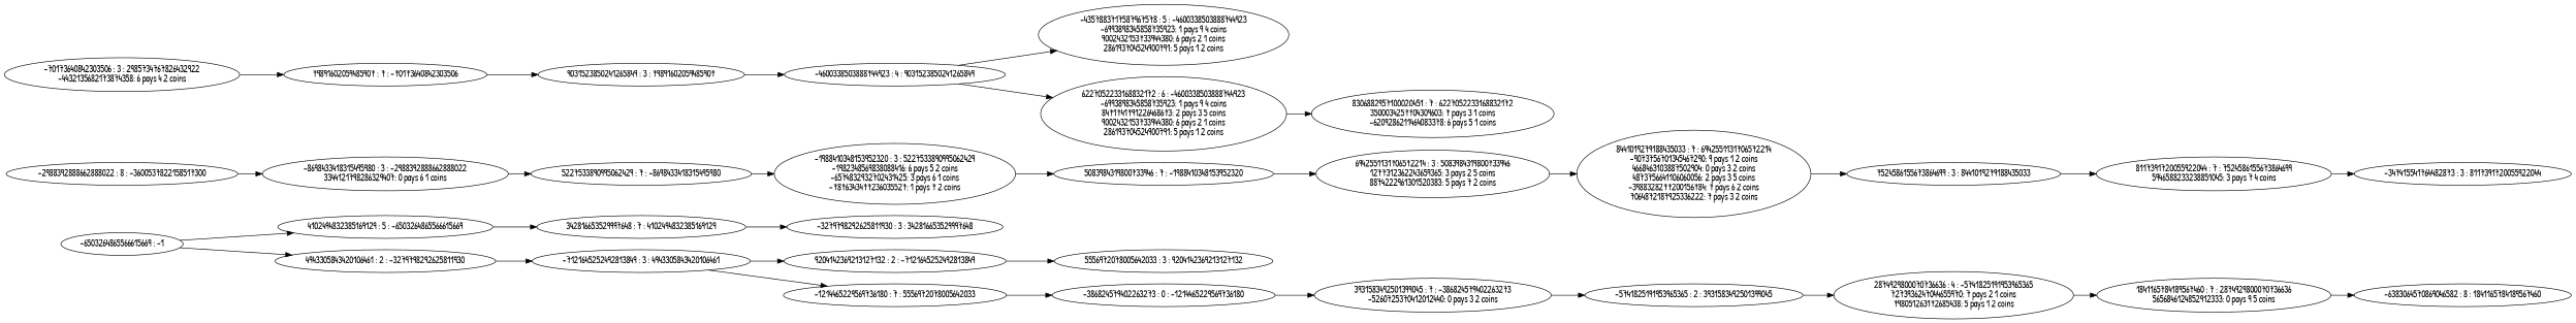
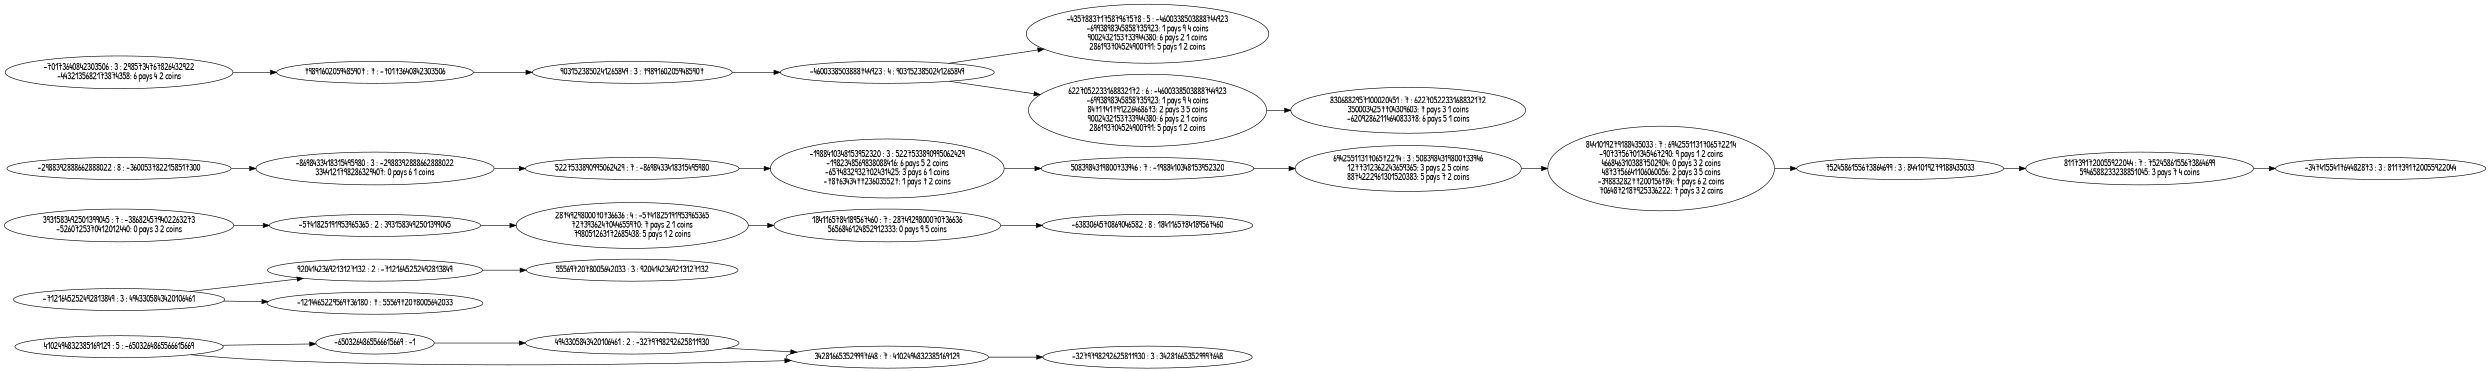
  digraph {
    fontname="Patrick Hand"
    rankdir=LR
    node [fontname="Patrick Hand"]
    edge [fontname="Patrick Hand"]
    n1 [label="-6503264865566615669 : -1"]
    n2 [label="4102494832385169129 : 5 : -6503264865566615669\n"]
    n3 [label="4943305843420106461 : 2 : -3279798292625811930\n"]
    n4 [label="342816653529997648 : 7 : 4102494832385169129\n"]
    n5 [label="-3279798292625811930 : 3 : 342816653529997648\n"]
    n6 [label="-7121645252492813849 : 3 : 4943305843420106461\n"]
    n7 [label="9204142369213127132 : 2 : -7121645252492813849\n"]
    n8 [label="-1214465229569736180 : 7 : 5556972078005642033\n"]
    n9 [label="5556972078005642033 : 3 : 9204142369213127132\n"]
-   n10 [label="-386824579402263273 : 0 : -1214465229569736180\n"]
    n11 [label="3931583492501399045 : 7 : -386824579402263273\n-5260725370412012440: 0 pays 3 2 coins\n"]
    n12 [label="-5741825191953965365 : 2 : 3931583492501399045\n"]
    n13 [label="2874929800070736636 : 4 : -5741825191953965365\n7273936247044655970: 7 pays 2 1 coins\n798051263172685438: 5 pays 1 2 coins\n"]
    n14 [label="1841165784189567460 : 7 : 2874929800070736636\n5656846124852912333: 0 pays 9 5 coins\n"]
    n15 [label="-6383064570869046582 : 8 : 1841165784189567460\n"]
    n16 [label="-2988392888662888022 : 8 : -3600537822158517300\n"]
    n17 [label="-8698433418315495980 : 3 : -2988392888662888022\n3344121798286329407: 0 pays 6 1 coins\n"]
    n18 [label="5227533890995062429 : 7 : -8698433418315495980\n"]
    n19 [label="-1988410348153952320 : 3 : 5227533890995062429\n-1982348569838088416: 6 pays 5 2 coins\n-6574832932702431425: 3 pays 6 1 coins\n-7876343477236035527: 1 pays 7 2 coins\n"]
    n20 [label="5083984319800733946 : 7 : -1988410348153952320\n"]
    n21 [label="6942551131706572214 : 3 : 5083984319800733946\n1277312362243659365: 3 pays 2 5 coins\n8874222961301520383: 5 pays 7 2 coins\n"]
    n22 [label="8441019279188435033 : 7 : 6942551131706572214\n-9073756701345467290: 9 pays 1 2 coins\n4668463103887502904: 0 pays 3 2 coins\n4873756641106060056: 2 pays 3 5 coins\n-3988328277200156784: 7 pays 6 2 coins\n7064872187925336222: 7 pays 3 2 coins\n"]
    n23 [label="7524586155673864699 : 3 : 8441019279188435033\n"]
    n24 [label="8117391720055922044 : 7 : 7524586155673864699\n5946588233238851045: 3 pays 7 4 coins\n"]
    n25 [label="-347415541764482873 : 3 : 8117391720055922044\n"]
    n26 [label="-70173640842303506 : 3 : 2985734767826432922\n-4432135682173874358: 6 pays 4 2 coins\n"]
    n27 [label="79891602059485907 : 7 : -70173640842303506\n"]
    n28 [label="9031523850241265849 : 3 : 79891602059485907\n"]
    n29 [label="-4600338503888744923 : 4 : 9031523850241265849\n"]
    n30 [label="-4357883717587967578 : 5 : -4600338503888744923\n-6993898345858735923: 1 pays 9 4 coins\n9002432153733944380: 6 pays 2 1 coins\n286193704524900791: 5 pays 1 2 coins\n"]
    n31 [label="6227052233168832172 : 6 : -4600338503888744923\n-6993898345858735923: 1 pays 9 4 coins\n8471741791226468673: 2 pays 3 5 coins\n9002432153733944380: 6 pays 2 1 coins\n286193704524900791: 5 pays 1 2 coins\n"]
    n32 [label="8306882957100020451 : 7 : 6227052233168832172\n3500034257704309603: 7 pays 3 1 coins\n-6209286211464083378: 6 pays 5 1 coins\n"]
-   n1 -> n2
+   n2 -> n1
    n1 -> n3
    n2 -> n4
-   n3 -> n6
+   n3 -> n4
    n4 -> n5
    n6 -> n7
    n6 -> n8
    n7 -> n9
-   n8 -> n10
-   n10 -> n11
    n11 -> n12
    n12 -> n13
    n13 -> n14
    n14 -> n15
    n16 -> n17
    n17 -> n18
    n18 -> n19
    n19 -> n20
    n20 -> n21
    n21 -> n22
    n22 -> n23
    n23 -> n24
    n24 -> n25
    n26 -> n27
    n27 -> n28
    n28 -> n29
    n29 -> n30
    n29 -> n31
    n31 -> n32
  }
